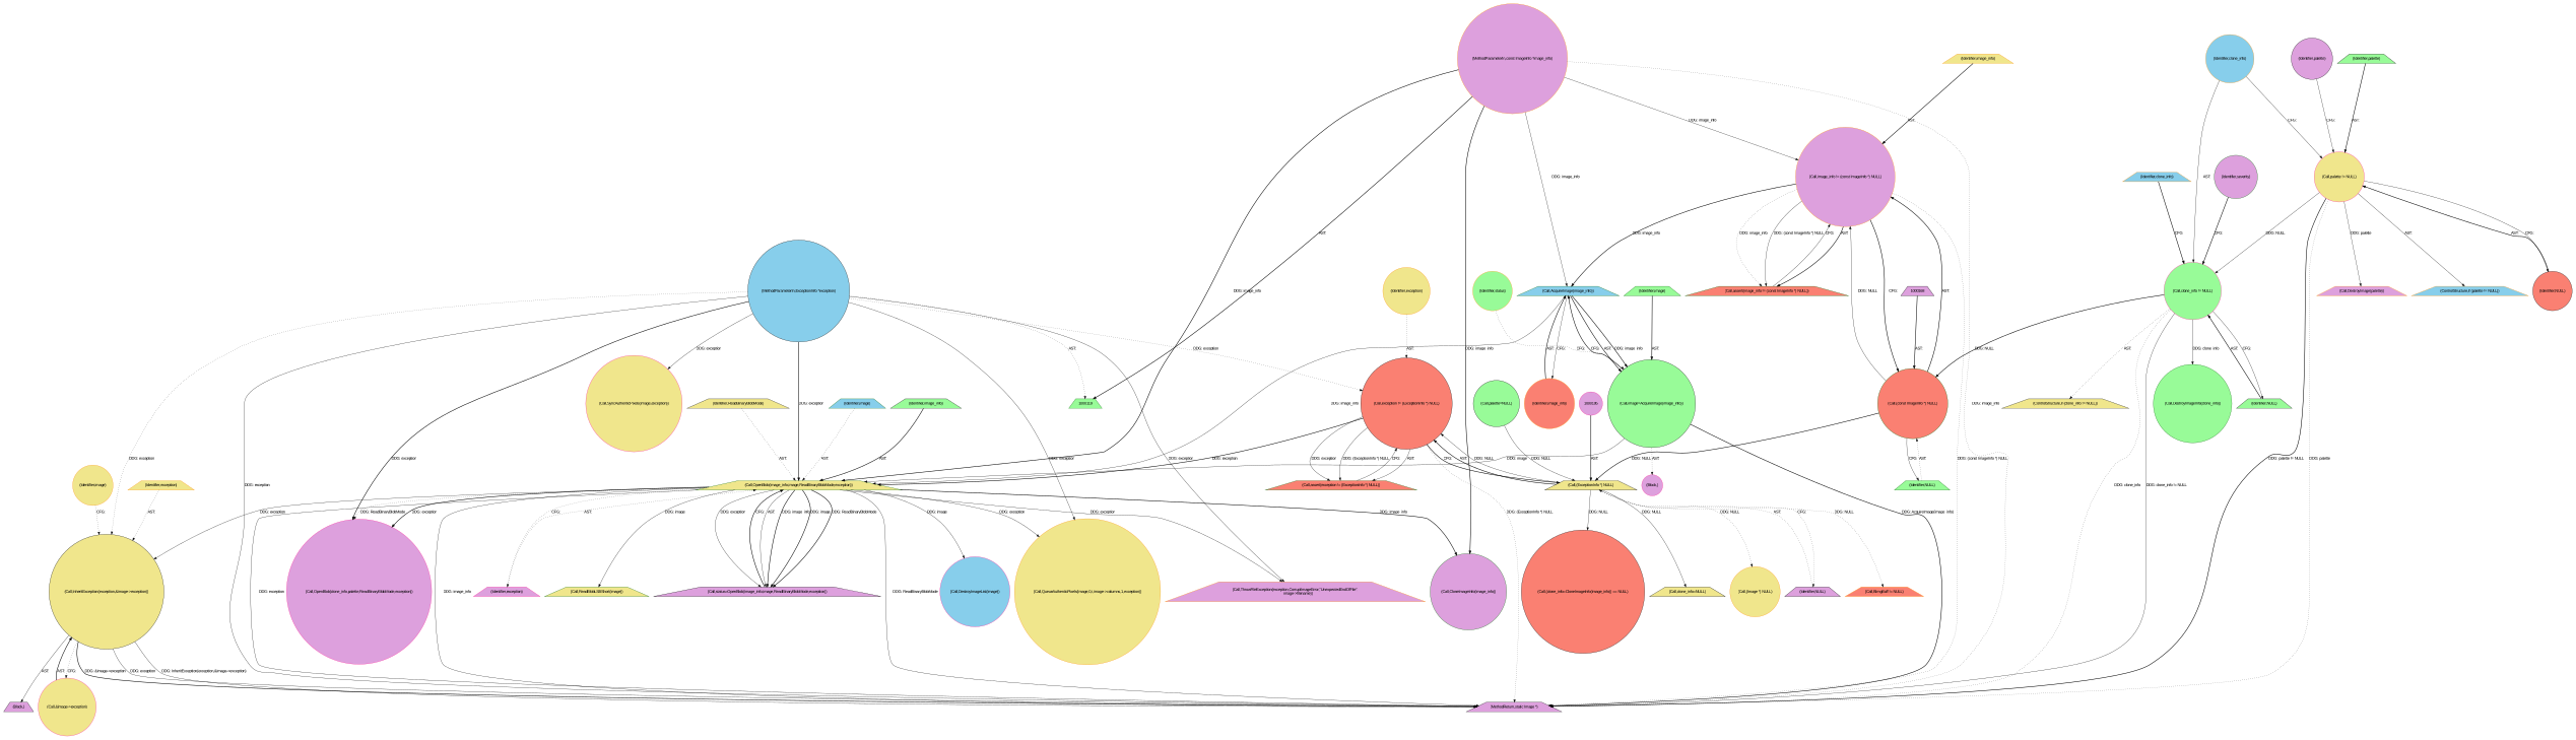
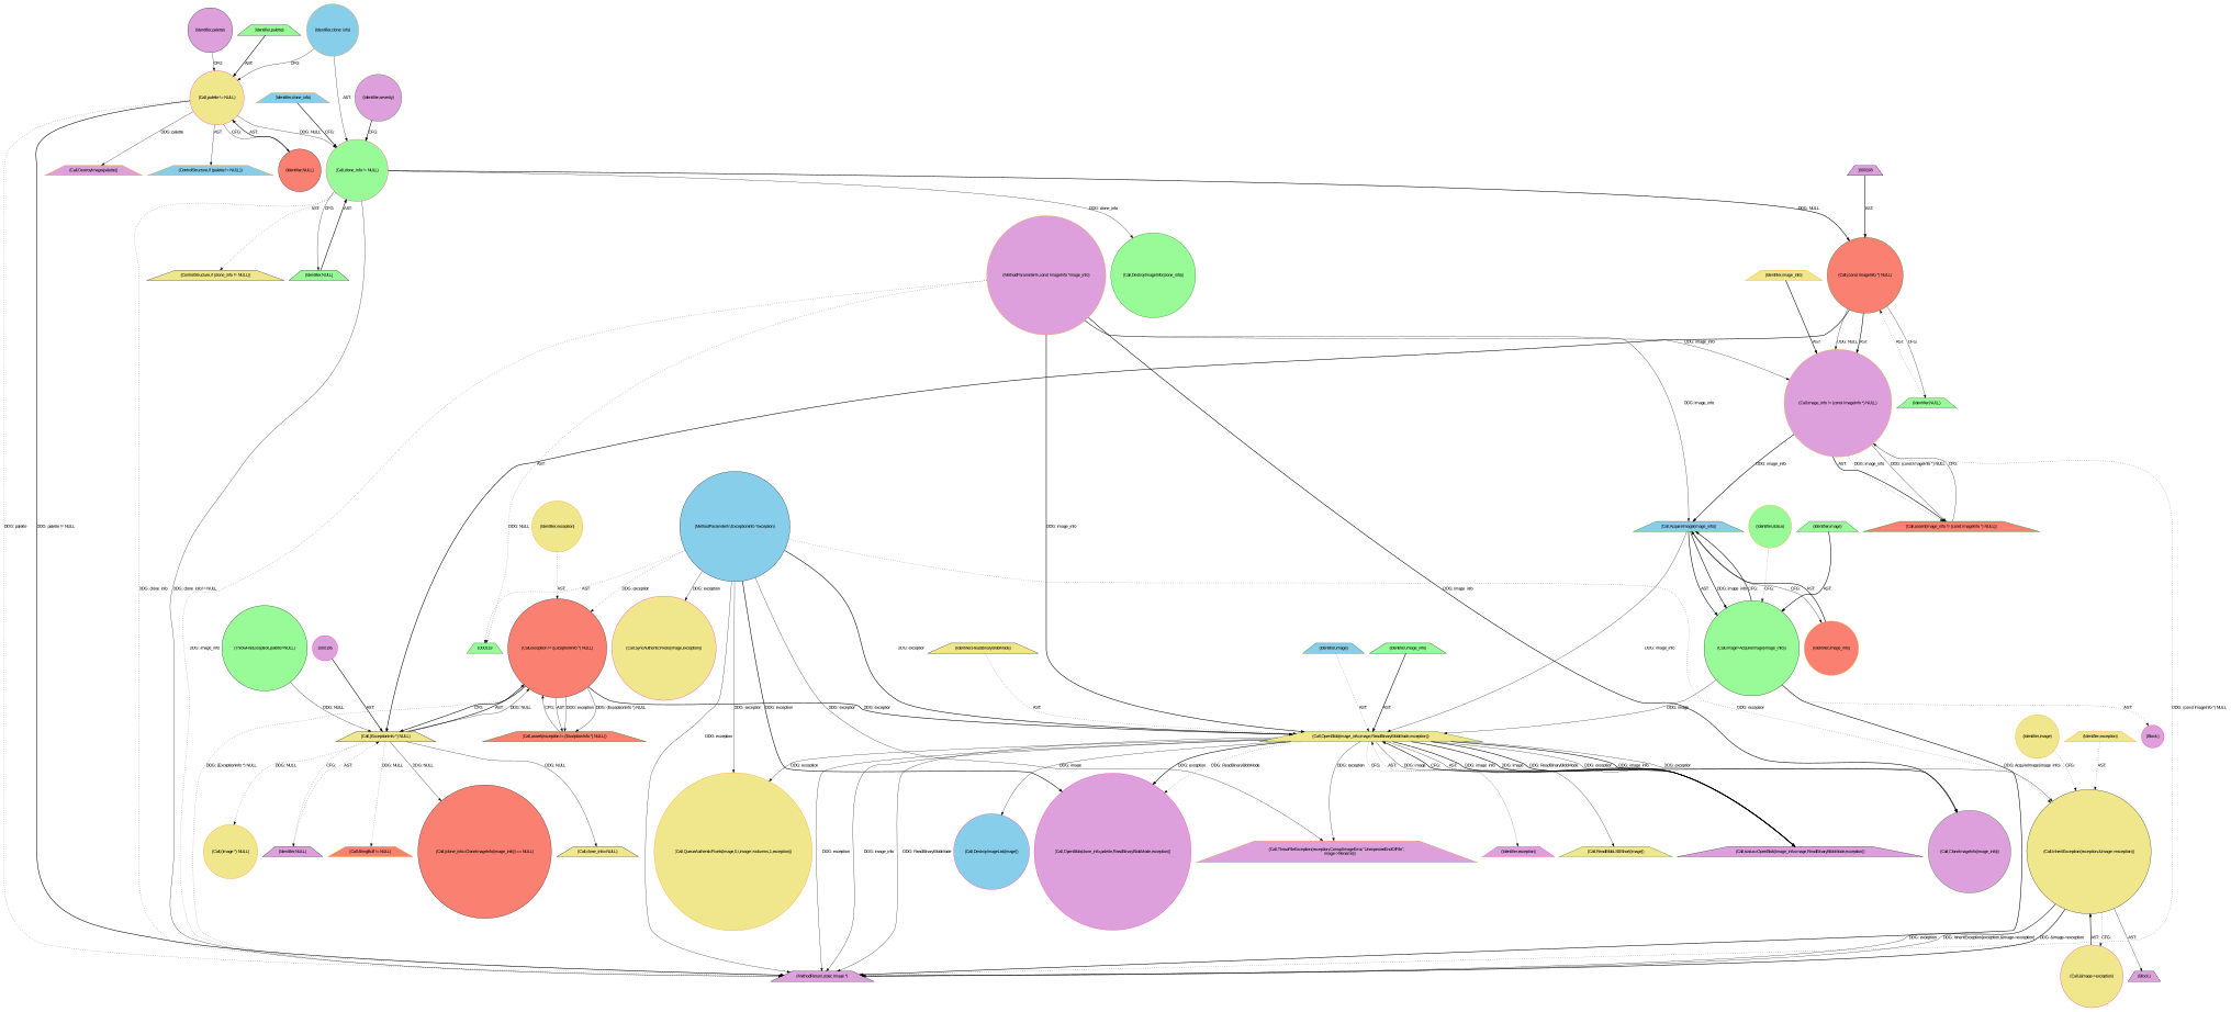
  digraph {
    fontname="Liberation Sans"
    node [color=black fillcolor=khaki fontname="Liberation Sans" shape=circle style=filled]
    edge [fontname="Liberation Sans" style=solid]
    n1 [label="(Call,InheritException(exception,&image->exception))"]
    n2 [fillcolor=plum label="(Block,)" shape=trapezium]
    n3 [fillcolor=plum label="(MethodReturn,static Image *)" shape=trapezium]
    n4 [color=deeppink label="(Call,&image->exception)"]
    n5 [color=darkgreen label="(Call,OpenBlob(image_info,image,ReadBinaryBlobMode,exception))" shape=trapezium]
    n6 [color=deeppink fillcolor=skyblue label="(Call,DestroyImageList(image))"]
    n7 [color=deeppink fillcolor=plum label="(Call,OpenBlob(clone_info,palette,ReadBinaryBlobMode,exception))"]
    n8 [color=darkgreen fillcolor=plum label="(Call,CloneImageInfo(image_info))"]
    n9 [color=deeppink fillcolor=plum label="(Identifier,exception)" shape=trapezium]
    n10 [color=darkgreen label="(Call,ReadBlobLSBShort(image))" shape=trapezium]
    n11 [color=darkorange label="(Call,QueueAuthenticPixels(image,0,i,image->columns,1,exception))"]
    n12 [color=darkorange fillcolor=plum label="(Call,ThrowFileException(exception,CorruptImageError,\"UnexpectedEndOfFile\",\n      image->filename))" shape=trapezium]
    n13 [fillcolor=plum label="(Call,status=OpenBlob(image_info,image,ReadBinaryBlobMode,exception))" shape=trapezium]
    n14 [color=darkgreen fillcolor=skyblue label="(Call,AcquireImage(image_info))" shape=trapezium]
    n15 [fillcolor=palegreen label="(Call,image=AcquireImage(image_info))"]
    n16 [color=darkorange fillcolor=salmon label="(Identifier,image_info)"]
    n17 [color=deeppink fillcolor=plum label="(Block,)"]
    n18 [color=darkorange fillcolor=plum label="(Call,image_info != (const ImageInfo *) NULL)"]
    n19 [color=darkgreen fillcolor=salmon label="(Call,(const ImageInfo *) NULL)"]
    n20 [color=darkgreen fillcolor=salmon label="(Call,assert(image_info != (const ImageInfo *) NULL))" shape=trapezium]
    n21 [label="(Call,(ExceptionInfo *) NULL)" shape=trapezium]
    n22 [color=darkgreen fillcolor=palegreen label="(Identifier,NULL)" shape=trapezium]
    n23 [color=darkorange fillcolor=plum label="(MethodParameterIn,const ImageInfo *image_info)"]
    1000119 [color=darkgreen fillcolor=palegreen shape=trapezium]
    n25 [fillcolor=salmon label="(Call,exception != (ExceptionInfo *) NULL)"]
    n26 [color=darkorange fillcolor=salmon label="(Call,BImgBuff != NULL)" shape=trapezium]
    n27 [fillcolor=salmon label="(Call,(clone_info=CloneImageInfo(image_info)) == NULL)"]
    n28 [label="(Call,clone_info=NULL)" shape=trapezium]
    n29 [color=darkorange label="(Call,(Image *) NULL)"]
    n30 [fillcolor=plum label="(Identifier,NULL)" shape=trapezium]
    n31 [color=deeppink fillcolor=palegreen label="(Call,clone_info != NULL)"]
    n32 [color=darkgreen fillcolor=palegreen label="(Call,DestroyImageInfo(clone_info))"]
    n33 [fillcolor=palegreen label="(Identifier,NULL)" shape=trapezium]
    n34 [label="(ControlStructure,if (clone_info != NULL))" shape=trapezium]
    n35 [color=deeppink label="(Call,palette != NULL)"]
    n36 [color=darkorange fillcolor=plum label="(Call,DestroyImage(palette))" shape=trapezium]
    n37 [color=darkorange fillcolor=skyblue label="(ControlStructure,if (palette != NULL))" shape=trapezium]
    n38 [fillcolor=salmon label="(Identifier,NULL)"]
    n39 [color=darkgreen fillcolor=salmon label="(Call,assert(exception != (ExceptionInfo *) NULL))" shape=trapezium]
    n40 [fillcolor=skyblue label="(MethodParameterIn,ExceptionInfo *exception)"]
    n41 [color=deeppink label="(Call,SyncAuthenticPixels(image,exception))"]
-   n42 [fillcolor=palegreen label="(Call,palette=NULL)"]
+   n42 [fillcolor=palegreen label="(ThrowFileException,palette=NULL)"]
    n43 [label="(Identifier,ReadBinaryBlobMode)" shape=trapezium]
    n44 [fillcolor=palegreen label="(Identifier,palette)" shape=trapezium]
    n45 [color=darkorange label="(Identifier,exception)" shape=trapezium]
    n46 [color=darkgreen fillcolor=skyblue label="(Identifier,image)" shape=trapezium]
    n47 [color=darkorange label="(Identifier,exception)"]
    n48 [color=darkgreen fillcolor=plum label="(Identifier,severity)"]
    n49 [color=darkorange fillcolor=skyblue label="(Identifier,clone_info)"]
    n50 [color=darkorange fillcolor=skyblue label="(Identifier,clone_info)" shape=trapezium]
    n51 [color=darkorange fillcolor=palegreen label="(Identifier,status)"]
    n52 [color=darkorange label="(Identifier,image)"]
    n53 [color=darkorange label="(Identifier,image_info)" shape=trapezium]
    n54 [fillcolor=plum label="(Identifier,palette)"]
    n55 [color=darkgreen fillcolor=palegreen label="(Identifier,image)" shape=trapezium]
    n56 [fillcolor=palegreen label="(Identifier,image_info)" shape=trapezium]
    1000168 [fillcolor=plum shape=trapezium]
    1000195 [color=deeppink fillcolor=plum]
    n1 -> n2 [label="AST: "]
    n1 -> n3 [label="DDG: exception"]
    n1 -> n3 [label="DDG: InheritException(exception,&image->exception)"]
    n1 -> n3 [label="DDG: &image->exception" style=bold]
    n1 -> n4 [label="CFG: " style=dotted]
    n4 -> n1 [label="AST: " style=bold]
    n5 -> n1 [label="DDG: exception"]
    n5 -> n3 [label="DDG: image_info"]
    n5 -> n3 [label="DDG: ReadBinaryBlobMode"]
    n5 -> n3 [label="DDG: exception"]
    n5 -> n6 [label="DDG: image"]
    n5 -> n7 [label="DDG: ReadBinaryBlobMode" style=dotted]
    n5 -> n7 [label="DDG: exception" style=bold]
    n5 -> n8 [label="DDG: image_info" style=bold]
    n5 -> n9 [label="CFG: " style=dotted]
    n5 -> n10 [label="DDG: image"]
    n5 -> n11 [label="DDG: exception"]
    n5 -> n12 [label="DDG: exception"]
    n5 -> n13 [label="AST: "]
    n5 -> n13 [label="DDG: image_info" style=bold]
    n5 -> n13 [label="DDG: image" style=bold]
    n5 -> n13 [label="DDG: ReadBinaryBlobMode" style=bold]
    n5 -> n13 [label="DDG: exception"]
    n9 -> n5 [label="AST: " style=dotted]
    n13 -> n5 [label="CFG: " style=bold]
    n14 -> n5 [label="DDG: image_info"]
    n14 -> n15 [label="AST: " style=bold]
    n14 -> n15 [label="DDG: image_info" style=bold]
    n14 -> n16 [label="CFG: "]
    n15 -> n3 [label="DDG: AcquireImage(image_info)" style=bold]
    n15 -> n5 [label="DDG: image"]
    n15 -> n14 [label="CFG: " style=bold]
    n15 -> n17 [label="AST: " style=dotted]
    n16 -> n14 [label="AST: " style=bold]
    n18 -> n3 [label="DDG: (const ImageInfo *) NULL" style=dotted]
    n18 -> n14 [label="DDG: image_info" style=bold]
-   n18 -> n19 [label="CFG: " style=bold]
    n18 -> n20 [label="AST: " style=bold]
    n18 -> n20 [label="DDG: image_info" style=dotted]
    n18 -> n20 [label="DDG: (const ImageInfo *) NULL"]
    n19 -> n18 [label="AST: " style=bold]
    n19 -> n18 [label="DDG: NULL"]
    n19 -> n21 [label="DDG: NULL" style=bold]
    n19 -> n22 [label="CFG: "]
    n20 -> n18 [label="CFG: "]
    n21 -> n25 [label="AST: " style=bold]
    n21 -> n25 [label="DDG: NULL"]
    n21 -> n26 [label="DDG: NULL" style=dotted]
    n21 -> n27 [label="DDG: NULL"]
    n21 -> n28 [label="DDG: NULL"]
    n21 -> n29 [label="DDG: NULL" style=dotted]
    n21 -> n30 [label="CFG: " style=dotted]
    n22 -> n19 [label="AST: " style=dotted]
    n23 -> n3 [label="DDG: image_info" style=dotted]
    n23 -> n5 [label="DDG: image_info" style=bold]
    n23 -> n8 [label="DDG: image_info" style=bold]
    n23 -> n14 [label="DDG: image_info"]
    n23 -> n18 [label="DDG: image_info"]
-   n23 -> 1000119 [label="AST: " style=bold]
+   n23 -> 1000119 [label="AST: " style=dotted]
    n25 -> n3 [label="DDG: (ExceptionInfo *) NULL" style=dotted]
    n25 -> n5 [label="DDG: exception" style=bold]
    n25 -> n21 [label="CFG: " style=bold]
    n25 -> n39 [label="AST: "]
    n25 -> n39 [label="DDG: exception"]
    n25 -> n39 [label="DDG: (ExceptionInfo *) NULL"]
    n30 -> n21 [label="AST: " style=dotted]
    n31 -> n3 [label="DDG: clone_info" style=dotted]
    n31 -> n3 [label="DDG: clone_info != NULL"]
    n31 -> n19 [label="DDG: NULL" style=bold]
    n31 -> n32 [label="DDG: clone_info"]
    n31 -> n33 [label="CFG: "]
    n31 -> n34 [label="AST: " style=dotted]
    n33 -> n31 [label="AST: " style=bold]
    n35 -> n3 [label="DDG: palette" style=dotted]
    n35 -> n3 [label="DDG: palette != NULL" style=bold]
    n35 -> n31 [label="DDG: NULL"]
    n35 -> n36 [label="DDG: palette"]
    n35 -> n37 [label="AST: "]
    n35 -> n38 [label="CFG: "]
    n38 -> n35 [label="AST: " style=bold]
    n39 -> n25 [label="CFG: "]
    n40 -> n1 [label="DDG: exception" style=dotted]
    n40 -> n3 [label="DDG: exception"]
    n40 -> n5 [label="DDG: exception" style=bold]
    n40 -> n7 [label="DDG: exception" style=bold]
    n40 -> n11 [label="DDG: exception"]
    n40 -> n12 [label="DDG: exception"]
    n40 -> 1000119 [label="AST: " style=dotted]
    n40 -> n25 [label="DDG: exception" style=dotted]
    n40 -> n41 [label="DDG: exception"]
    n42 -> n21 [label="DDG: NULL"]
    n43 -> n5 [label="AST: " style=dotted]
    n44 -> n35 [label="AST: " style=bold]
    n45 -> n1 [label="AST: " style=dotted]
    n46 -> n5 [label="AST: " style=dotted]
    n47 -> n25 [label="AST: " style=dotted]
    n48 -> n31 [label="CFG: " style=bold]
    n49 -> n31 [label="AST: "]
    n49 -> n35 [label="CFG: "]
    n50 -> n31 [label="CFG: " style=bold]
    n51 -> n15 [label="CFG: " style=dotted]
    n52 -> n1 [label="CFG: " style=dotted]
    n53 -> n18 [label="AST: " style=bold]
    n54 -> n35 [label="CFG: "]
    n55 -> n15 [label="AST: " style=bold]
    n56 -> n5 [label="AST: " style=bold]
    1000168 -> n19 [label="AST: " style=bold]
    1000195 -> n21 [label="AST: " style=bold]
  }
